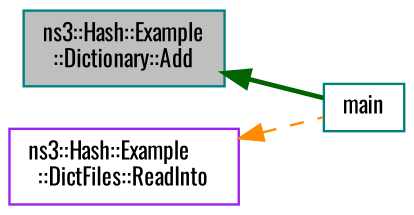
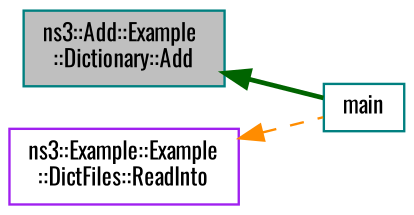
  digraph {
    fontname=Oswald
    rankdir=LR
    node [color=teal fillcolor=white fontname=Oswald fontsize=10 shape=record style=filled]
    edge [dir=back fontname=Oswald fontsize=10 labelfontname=Helvetica labelfontsize=10]
-   n1 [fillcolor=grey75 fontcolor=black height=0.2 label="ns3::Hash::Example\l::Dictionary::Add" width=0.4]
+   n1 [fillcolor=grey75 fontcolor=black height=0.2 label="ns3::Add::Example\l::Dictionary::Add" width=0.4]
    n2 [height=0.2 label=main width=0.4]
-   n3 [color=purple height=0.2 label="ns3::Hash::Example\l::DictFiles::ReadInto" width=0.4]
+   n3 [color=purple height=0.2 label="ns3::Example::Example\l::DictFiles::ReadInto" width=0.4]
    n1 -> n2 [color=darkgreen style=bold]
    n3 -> n2 [color=darkorange style=dashed]
  }
